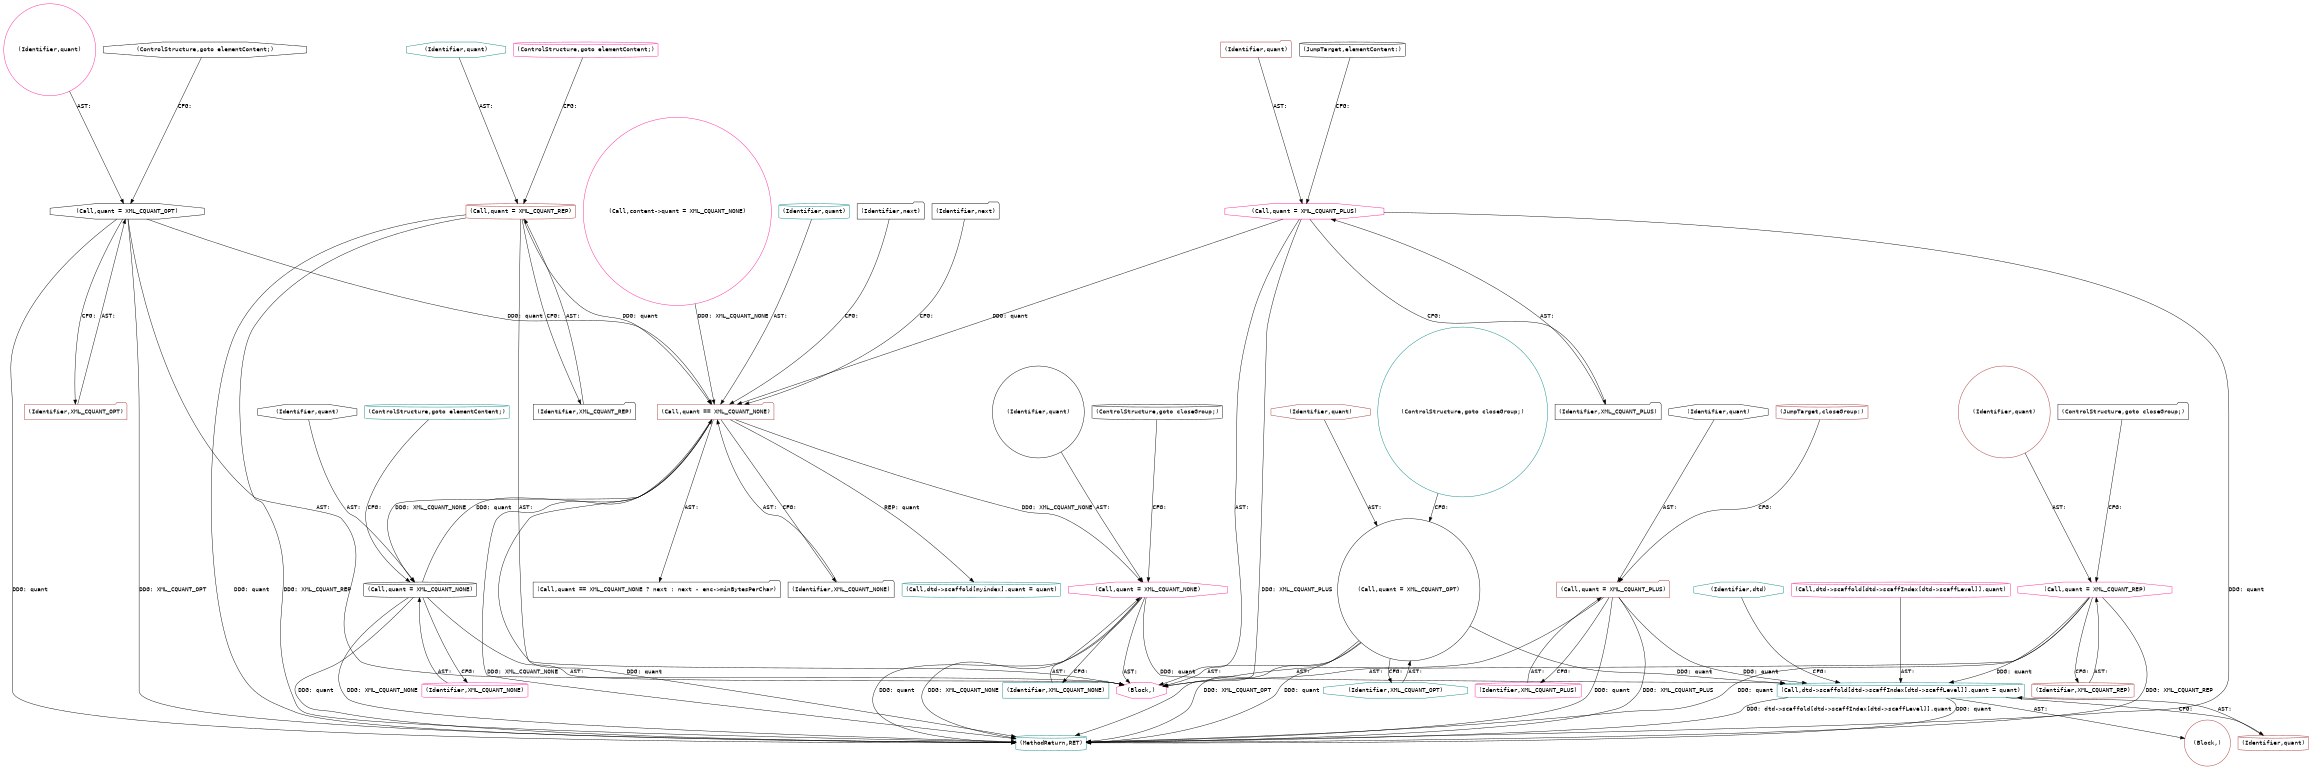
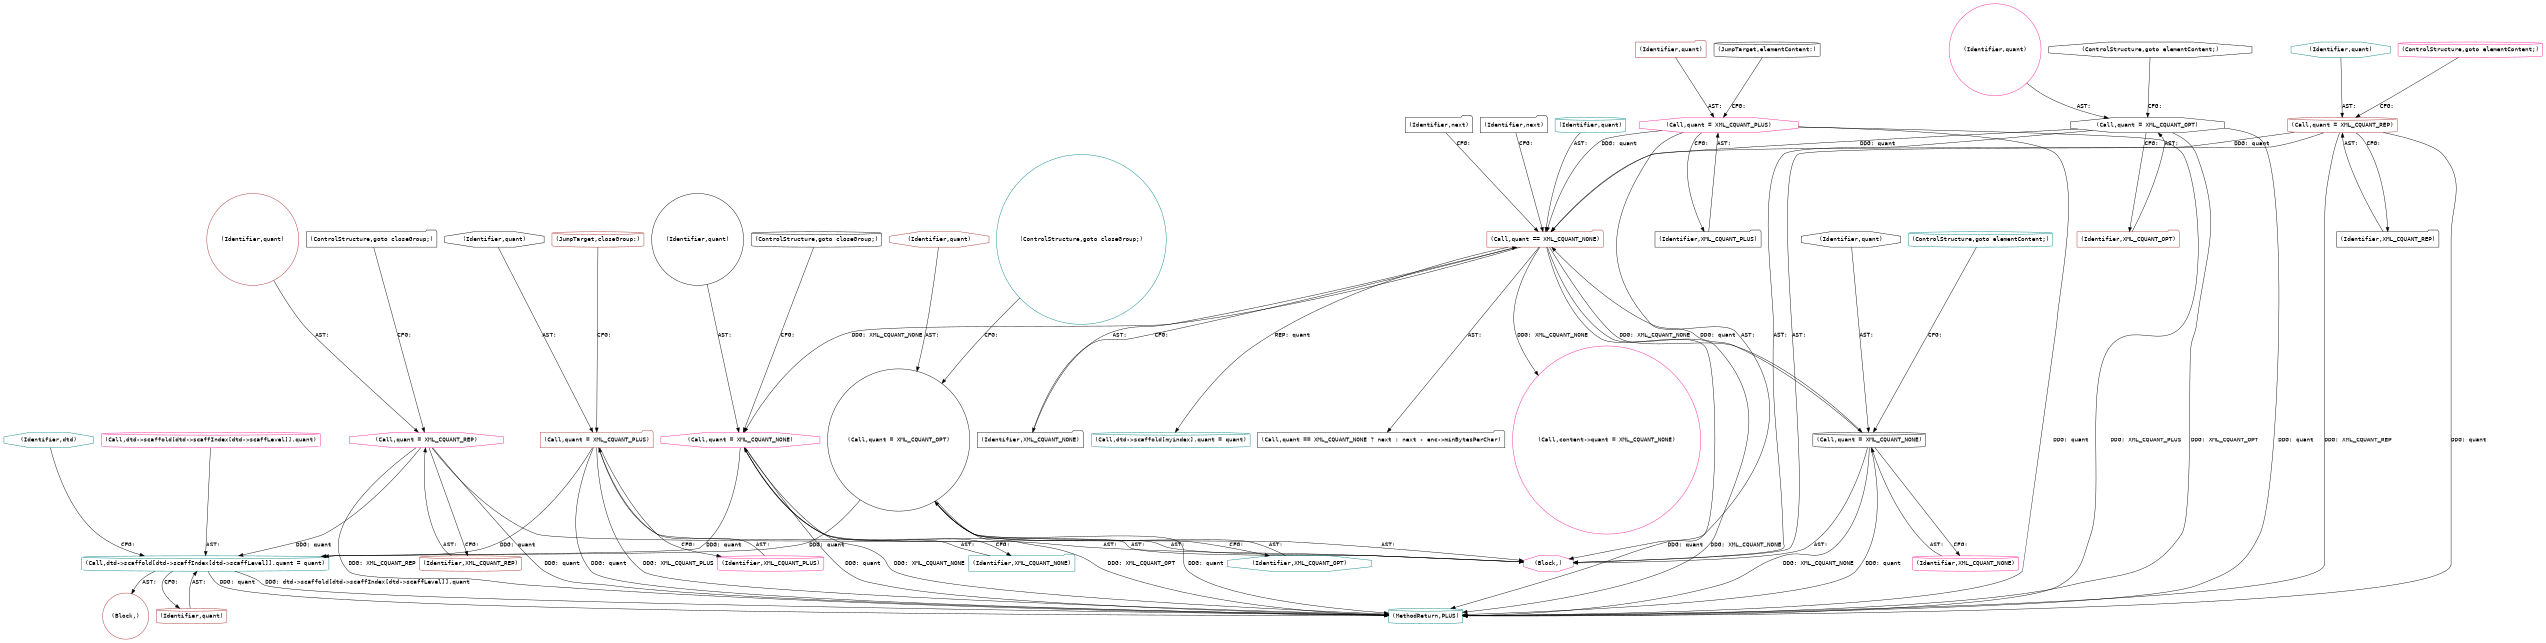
  digraph {
    fontname="DejaVu Sans Mono"
    node [color=black fontname="DejaVu Sans Mono" shape=cylinder]
    edge [fontname="DejaVu Sans Mono"]
    n1 [color=teal label="(Call,dtd->scaffold[dtd->scaffIndex[dtd->scaffLevel]].quant = quant)"]
-   n2 [color=teal label="(MethodReturn,RET)"]
+   n2 [color=teal label="(MethodReturn,PLUS)"]
    n3 [color=brown label="(Block,)" shape=circle]
    n4 [color=brown label="(Identifier,quant)"]
    n5 [color=deeppink label="(Call,quant = XML_CQUANT_REP)" shape=octagon]
    n6 [color=deeppink label="(Block,)" shape=octagon]
    n7 [color=brown label="(Identifier,XML_CQUANT_REP)"]
    n8 [color=brown label="(Call,quant = XML_CQUANT_PLUS)" shape=folder]
    n9 [color=deeppink label="(Identifier,XML_CQUANT_PLUS)"]
    n10 [color=deeppink label="(Call,quant = XML_CQUANT_NONE)" shape=octagon]
    n11 [color=teal label="(Identifier,XML_CQUANT_NONE)" shape=folder]
    n12 [color=brown label="(Call,quant == XML_CQUANT_NONE)" shape=folder]
    n13 [label="(Call,quant = XML_CQUANT_NONE)"]
    n14 [color=deeppink label="(Call,content->quant = XML_CQUANT_NONE)" shape=circle]
    n15 [label="(Identifier,XML_CQUANT_NONE)" shape=folder]
    n16 [color=teal label="(Call,dtd->scaffold[myindex].quant = quant)"]
    n17 [label="(Call,quant == XML_CQUANT_NONE ? next : next - enc->minBytesPerChar)" shape=folder]
    n18 [color=deeppink label="(Identifier,XML_CQUANT_NONE)"]
    n19 [color=deeppink label="(Call,quant = XML_CQUANT_PLUS)" shape=octagon]
    n20 [label="(Identifier,XML_CQUANT_PLUS)" shape=folder]
    n21 [label="(Call,quant = XML_CQUANT_OPT)" shape=octagon]
    n22 [color=brown label="(Identifier,XML_CQUANT_OPT)" shape=folder]
    n23 [color=brown label="(Call,quant = XML_CQUANT_REP)"]
    n24 [label="(Identifier,XML_CQUANT_REP)" shape=folder]
    n25 [label="(Call,quant = XML_CQUANT_OPT)" shape=circle]
    n26 [color=teal label="(Identifier,XML_CQUANT_OPT)" shape=octagon]
    n27 [color=brown label="(Identifier,quant)" shape=folder]
    n28 [color=brown label="(JumpTarget,closeGroup:)"]
    n29 [color=deeppink label="(Identifier,quant)" shape=circle]
    n30 [color=teal label="(Identifier,dtd)" shape=octagon]
    n31 [label="(Identifier,quant)" shape=octagon]
    n32 [color=teal label="(Identifier,quant)" shape=octagon]
    n33 [label="(JumpTarget,elementContent:)"]
    n34 [color=teal label="(ControlStructure,goto closeGroup;)" shape=circle]
    n35 [color=teal label="(Identifier,quant)"]
    n36 [label="(Identifier,quant)" shape=octagon]
    n37 [color=teal label="(ControlStructure,goto elementContent;)"]
    n38 [label="(Identifier,next)" shape=folder]
    n39 [label="(Identifier,next)" shape=folder]
    n40 [label="(Identifier,quant)" shape=circle]
    n41 [color=deeppink label="(Call,dtd->scaffold[dtd->scaffIndex[dtd->scaffLevel]].quant)"]
    n42 [label="(ControlStructure,goto closeGroup;)" shape=folder]
    n43 [label="(ControlStructure,goto elementContent;)" shape=octagon]
    n44 [label="(ControlStructure,goto closeGroup;)"]
    n45 [color=brown label="(Identifier,quant)" shape=octagon]
    n46 [color=deeppink label="(ControlStructure,goto elementContent;)"]
    n47 [color=brown label="(Identifier,quant)" shape=circle]
    n1 -> n2 [label="DDG: quant"]
    n1 -> n2 [label="DDG: dtd->scaffold[dtd->scaffIndex[dtd->scaffLevel]].quant"]
    n1 -> n3 [label="AST: "]
    n1 -> n4 [label="CFG: "]
    n4 -> n1 [label="AST: "]
    n5 -> n1 [label="DDG: quant"]
    n5 -> n2 [label="DDG: XML_CQUANT_REP"]
    n5 -> n2 [label="DDG: quant"]
    n5 -> n6 [label="AST: "]
    n5 -> n7 [label="CFG: "]
    n7 -> n5 [label="AST: "]
    n8 -> n1 [label="DDG: quant"]
    n8 -> n2 [label="DDG: XML_CQUANT_PLUS"]
    n8 -> n2 [label="DDG: quant"]
    n8 -> n6 [label="AST: "]
    n8 -> n9 [label="CFG: "]
    n9 -> n8 [label="AST: "]
    n10 -> n1 [label="DDG: quant"]
    n10 -> n2 [label="DDG: quant"]
    n10 -> n2 [label="DDG: XML_CQUANT_NONE"]
    n10 -> n6 [label="AST: "]
    n10 -> n11 [label="CFG: "]
    n11 -> n10 [label="AST: "]
    n12 -> n2 [label="DDG: quant"]
    n12 -> n2 [label="DDG: XML_CQUANT_NONE"]
    n12 -> n10 [label="DDG: XML_CQUANT_NONE"]
    n12 -> n13 [label="DDG: XML_CQUANT_NONE"]
-   n14 -> n12 [label="DDG: XML_CQUANT_NONE"]
+   n12 -> n14 [label="DDG: XML_CQUANT_NONE"]
    n12 -> n15 [label="CFG: "]
    n12 -> n16 [label="REP: quant"]
    n12 -> n17 [label="AST: "]
    n13 -> n2 [label="DDG: quant"]
    n13 -> n2 [label="DDG: XML_CQUANT_NONE"]
    n13 -> n6 [label="AST: "]
    n13 -> n12 [label="DDG: quant"]
    n13 -> n18 [label="CFG: "]
    n15 -> n12 [label="AST: "]
    n18 -> n13 [label="AST: "]
    n19 -> n2 [label="DDG: XML_CQUANT_PLUS"]
    n19 -> n2 [label="DDG: quant"]
    n19 -> n6 [label="AST: "]
    n19 -> n12 [label="DDG: quant"]
    n19 -> n20 [label="CFG: "]
    n20 -> n19 [label="AST: "]
    n21 -> n2 [label="DDG: quant"]
    n21 -> n2 [label="DDG: XML_CQUANT_OPT"]
    n21 -> n6 [label="AST: "]
    n21 -> n12 [label="DDG: quant"]
    n21 -> n22 [label="CFG: "]
    n22 -> n21 [label="AST: "]
    n23 -> n2 [label="DDG: XML_CQUANT_REP"]
    n23 -> n2 [label="DDG: quant"]
    n23 -> n6 [label="AST: "]
    n23 -> n12 [label="DDG: quant"]
    n23 -> n24 [label="CFG: "]
    n24 -> n23 [label="AST: "]
    n25 -> n1 [label="DDG: quant"]
    n25 -> n2 [label="DDG: XML_CQUANT_OPT"]
    n25 -> n2 [label="DDG: quant"]
    n25 -> n6 [label="AST: "]
    n25 -> n26 [label="CFG: "]
    n26 -> n25 [label="AST: "]
    n27 -> n19 [label="AST: "]
    n28 -> n8 [label="CFG: "]
    n29 -> n21 [label="AST: "]
    n30 -> n1 [label="CFG: "]
    n31 -> n8 [label="AST: "]
    n32 -> n23 [label="AST: "]
    n33 -> n19 [label="CFG: "]
    n34 -> n25 [label="CFG: "]
    n35 -> n12 [label="AST: "]
    n36 -> n13 [label="AST: "]
    n37 -> n13 [label="CFG: "]
    n38 -> n12 [label="CFG: "]
    n39 -> n12 [label="CFG: "]
    n40 -> n10 [label="AST: "]
    n41 -> n1 [label="AST: "]
    n42 -> n5 [label="CFG: "]
    n43 -> n21 [label="CFG: "]
    n44 -> n10 [label="CFG: "]
    n45 -> n25 [label="AST: "]
    n46 -> n23 [label="CFG: "]
    n47 -> n5 [label="AST: "]
  }
